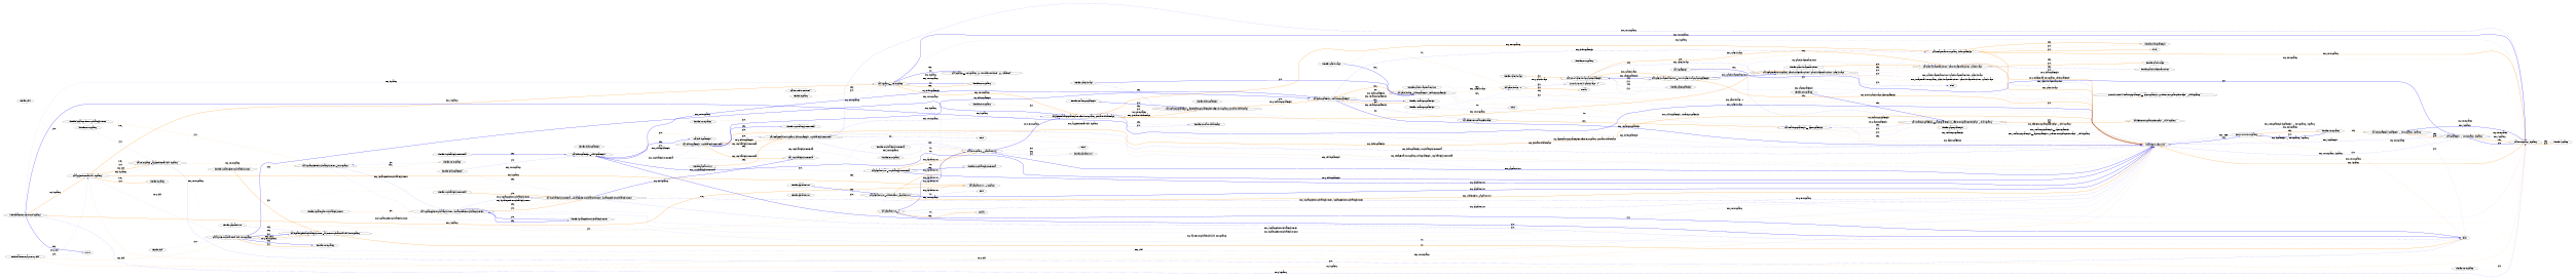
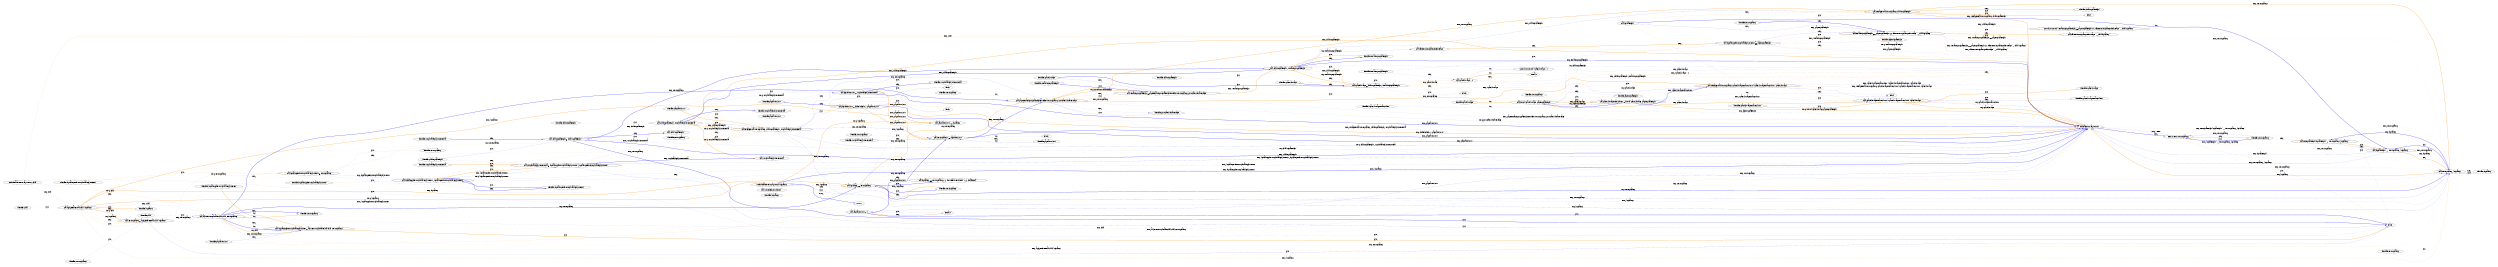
  digraph {
    rankdir=LR
    edge [arrowhead=normal color=darkorange style=dotted]
    n1 [label="(Call,childLogicalHeight - remainingLogicalHeight)"]
    n2 [label="(Call,spaceShortage = childLogicalHeight - remainingLogicalHeight)"]
    n3 [label="(Call,setPageBreak(newLogicalTop, childLogicalHeight))"]
    n4 [label="(MethodReturn,LayoutUnit)"]
    n5 [label="(Identifier,remainingLogicalHeight)"]
    n6 [label="(Call,offsetFromLogicalTopOfFirstPage())"]
    n7 [label="(Block,)"]
    n8 [label="(Call,spaceShortage > 0)"]
-   n9 [label="(Call,remainingLogicalHeight == pageLogicalHeight)"]
+   n9 [label="(Call,logicalTopAfterUnsplittableAdjustment == pageLogicalHeight)"]
    n10 [label="(Call,remainingLogicalHeight == pageLogicalHeight && offsetFromLogicalTopOfFirstPage() + child.logicalTop())"]
    n11 [label="(Identifier,pageLogicalHeight)"]
    n12 [label="(Call,newLogicalTop - logicalTop)"]
    n13 [label="(Identifier,childLogicalHeight)"]
    n14 [label="(Block,)"]
    n15 [label="(Return,return newLogicalTop;)"]
    n16 [label="(Call,childLogicalHeight - unsplittableAdjustmentDelta)"]
    n17 [label="(Call,setPageBreak(newLogicalTop, childLogicalHeight - unsplittableAdjustmentDelta))"]
    n18 [label="(Call,paginationStrut = unsplittableAdjustmentDelta)"]
    n19 [label="(Identifier,unsplittableAdjustmentDelta)"]
    n20 [label="(Call,!unsplittableAdjustmentDelta)"]
    n21 [label="(Call,pageRemainingLogicalHeightForOffset(newLogicalTop, AssociateWithLatterPage))"]
    n22 [label="(Call,logicalTop == newLogicalTop)"]
    n23 [label="(Call,newLogicalTop += paginationStrut)"]
    n24 [label="(Block,)"]
    n25 [label="(Call,paginationStrut += logicalTop)"]
    n26 [label="(Identifier,unsplittableAdjustmentDelta)"]
    n27 [label="(Call,childLogicalHeight = child.logicalHeight())"]
    n28 [label="(Block,)"]
    n29 [label="(Call,child.logicalHeight())"]
    n30 [label="(Call,unsplittableAdjustmentDelta = logicalTopAfterUnsplittableAdjustment - logicalTopBeforeUnsplittableAdjustment)"]
    n31 [label="(Call,logicalTopAfterUnsplittableAdjustment - logicalTopBeforeUnsplittableAdjustment)"]
    n32 [label="(Identifier,logicalTopBeforeUnsplittableAdjustment)"]
    n33 [label="(Call,logicalTopAfterUnsplittableAdjustment = adjustForUnsplittableChild(child, newLogicalTop))"]
    n34 [label="(Call,adjustForUnsplittableChild(child, newLogicalTop))"]
    n35 [label="(Identifier,newLogicalTop)"]
    n36 [label="(Call,remainingLogicalHeight = pageRemainingLogicalHeightForOffset(newLogicalTop, AssociateWithLatterPage))"]
    n37 [label="(Call,setPageBreak(newLogicalTop, spaceShortageInLastColumn ? spaceShortageInLastColumn : spaceShortage))"]
    n38 [label="(Identifier,AssociateWithLatterPage)"]
    n39 [label="(Call,logicalTop == newLogicalTop && !isOutOfFlowPositioned() && !isTableCell())"]
    n40 [label="(Identifier,newLogicalTop)"]
    n41 [label="(Identifier,paginationStrut)"]
    n42 [label="(Block,)"]
    n43 [label="(Call,setLogicalHeight(logicalHeight() + (newLogicalTop - logicalTop)))"]
    n44 [label="(Call,logicalHeight() + (newLogicalTop - logicalTop))"]
    n45 [label="(Identifier,logicalTop)"]
    n46 [label="(Call,applyBeforeBreak(child, logicalTop))"]
    n47 [label="(Call,newLogicalTop = applyBeforeBreak(child, logicalTop))"]
    n48 [label="(Identifier,logicalTop)"]
    n49 [label="(Call,logicalTopBeforeUnsplittableAdjustment = newLogicalTop)"]
    n50 [label="(MethodParameterIn,LayoutBox& child)"]
    1000101
    n52 [label="(MethodParameterIn,LayoutUnit logicalTop)"]
    n53 [label="(Identifier,newLogicalTop)"]
    n54 [label="(Call,spaceShortageInLastColumn ? spaceShortageInLastColumn : spaceShortage)"]
    n55 [label="(Block,)"]
    n56 [label="(Call,paginationStrut = 0)"]
    n57 [label="(Literal,0)"]
    n58 [label="(Call,paginationStrut = childBlockFlow->paginationStrut())"]
    n59 [label="(Block,)"]
    n60 [label="(Call,intMod(spaceShortage, pageLogicalHeight))"]
    n61 [label="(ControlStructure,if (spaceShortage > 0))"]
    n62 [label="(Literal,0)"]
    n63 [label="(Call,spaceShortageInLastColumn = intMod(spaceShortage, pageLogicalHeight))"]
    n64 [label="(Identifier,pageLogicalHeight)"]
    n65 [label="(Identifier,spaceShortage)"]
    n66 [label="(Identifier,spaceShortageInLastColumn)"]
    n67 [label="(Identifier,newLogicalTop)"]
    n68 [label="(Call,offsetFromLogicalTopOfFirstPage() + child.logicalTop())"]
    n69 [label="(ControlStructure,if (remainingLogicalHeight == pageLogicalHeight && offsetFromLogicalTopOfFirstPage() + child.logicalTop()))"]
    n70 [label="(Identifier,spaceShortage)"]
    n71 [label="(Identifier,logicalTopBeforeUnsplittableAdjustment)"]
    n72 [label="(Call,logicalHeight())"]
    n73 [label="(Call,isOutOfFlowPositioned())"]
    n74 [label="(Identifier,newLogicalTop)"]
    n75 [label="(Identifier,childLogicalHeight)"]
    n76 [label="(Identifier,paginationStrut)"]
    n77 [label="(Identifier,spaceShortageInLastColumn)"]
    n78 [label="(Identifier,paginationStrut)"]
    n79 [label="(Identifier,child)"]
    n80 [label="(Identifier,spaceShortageInLastColumn)"]
    n81 [label="(Identifier,remainingLogicalHeight)"]
    n82 [label="(Identifier,remainingLogicalHeight)"]
    n83 [label="(Identifier,unsplittableAdjustmentDelta)"]
    n84 [label="(Identifier,childLogicalHeight)"]
    n85 [label="(Identifier,paginationStrut)"]
    n86 [label="(Identifier,newLogicalTop)"]
    n87 [label="(Identifier,child)"]
    n88 [label="(Identifier,logicalTop)"]
    n89 [label="(Identifier,newLogicalTop)"]
    n90 [label="(Identifier,childLogicalHeight)"]
    n91 [label="(Identifier,unsplittableAdjustmentDelta)"]
    n92 [label="(Identifier,newLogicalTop)"]
    n93 [label="(Identifier,newLogicalTop)"]
    n94 [label="(Identifier,newLogicalTop)"]
    n95 [label="(Identifier,logicalTopAfterUnsplittableAdjustment)"]
    n96 [label="(Identifier,unsplittableAdjustmentDelta)"]
    n97 [label="(Identifier,paginationStrut)"]
    n98 [label="(Identifier,spaceShortage)"]
    n99 [label="(Identifier,logicalTopAfterUnsplittableAdjustment)"]
    n100 [label="(Identifier,newLogicalTop)"]
    n101 [label="(Identifier,spaceShortage)"]
    n1 -> n2 [label="AST: " style=dashed]
    n1 -> n2 [label="DDG: childLogicalHeight" style=dashed]
    n1 -> n2 [arrowhead=odot label="DDG: remainingLogicalHeight" style=dashed]
    n1 -> n3 [arrowhead=odot color=blue label="DDG: childLogicalHeight" style=dashed]
    n1 -> n4 [color=blue label="DDG: remainingLogicalHeight" style=bold]
    n1 -> n4 [arrowhead=odot color=blue label="DDG: childLogicalHeight"]
    n1 -> n5 [color=blue label="CFG: " style=bold]
    n1 -> n6 [color=blue label="DDG: remainingLogicalHeight" style=dashed]
    n2 -> n1 [label="CFG: " style=bold]
    n2 -> n4 [arrowhead=odot label="DDG: childLogicalHeight - remainingLogicalHeight" style=dashed]
    n2 -> n7 [arrowhead=odot color=blue label="AST: "]
    n2 -> n8 [label="DDG: spaceShortage" style=dashed]
    n3 -> n4 [arrowhead=odot label="DDG: childLogicalHeight"]
    n3 -> n4 [label="DDG: setPageBreak(newLogicalTop, childLogicalHeight)" style=bold]
    n3 -> n12 [arrowhead=odot label="DDG: newLogicalTop" style=bold]
    n3 -> n13 [label="CFG: " style=bold]
    n3 -> n14 [label="AST: " style=bold]
    n4 -> n15 [arrowhead=odot color=blue label="CFG: " style=bold]
    n5 -> n1 [label="AST: " style=bold]
    n6 -> n9 [arrowhead=odot label="CFG: " style=bold]
    n8 -> n4 [arrowhead=odot color=blue label="DDG: spaceShortage"]
    n8 -> n4 [arrowhead=odot label="DDG: spaceShortage > 0" style=dashed]
    n8 -> n60 [label="DDG: spaceShortage"]
    n8 -> n61 [arrowhead=odot color=blue label="AST: " style=dashed]
    n8 -> n62 [label="CFG: "]
    n9 -> n4 [arrowhead=odot label="DDG: remainingLogicalHeight"]
    n9 -> n4 [arrowhead=odot color=blue label="DDG: pageLogicalHeight"]
    n9 -> n10 [label="AST: " style=dashed]
    n9 -> n10 [label="DDG: remainingLogicalHeight"]
    n9 -> n10 [label="DDG: pageLogicalHeight"]
    n9 -> n11 [label="CFG: "]
    n10 -> n4 [arrowhead=odot color=blue label="DDG: remainingLogicalHeight == pageLogicalHeight"]
    n10 -> n4 [label="DDG: remainingLogicalHeight == pageLogicalHeight && offsetFromLogicalTopOfFirstPage() + child.logicalTop()"]
    n10 -> n4 [color=blue label="DDG: offsetFromLogicalTopOfFirstPage() + child.logicalTop()"]
    n10 -> n9 [color=blue label="CFG: " style=dashed]
    n10 -> n68 [label="CFG: " style=bold]
    n10 -> n69 [label="AST: "]
    n11 -> n9 [arrowhead=odot color=blue label="AST: "]
    n12 -> n4 [label="DDG: newLogicalTop"]
    n12 -> n4 [label="DDG: logicalTop" style=bold]
    n12 -> n15 [label="DDG: newLogicalTop"]
    n12 -> n43 [arrowhead=odot label="DDG: newLogicalTop"]
    n12 -> n43 [color=blue label="DDG: logicalTop" style=bold]
    n12 -> n44 [arrowhead=odot color=blue label="AST: " style=bold]
    n12 -> n44 [label="DDG: newLogicalTop" style=dashed]
    n12 -> n44 [arrowhead=odot color=blue label="DDG: logicalTop"]
    n12 -> n45 [arrowhead=odot label="CFG: "]
    n13 -> n3 [label="AST: " style=dashed]
    n15 -> n4 [arrowhead=odot color=blue label="DDG: <RET>" style=dashed]
    n15 -> n28 [arrowhead=odot label="AST: " style=dashed]
    n15 -> n67 [label="CFG: " style=bold]
    n16 -> n1 [color=blue label="DDG: childLogicalHeight" style=bold]
    n16 -> n4 [arrowhead=odot label="DDG: childLogicalHeight" style=bold]
    n16 -> n17 [arrowhead=odot color=blue label="AST: " style=dashed]
    n16 -> n17 [arrowhead=odot label="DDG: childLogicalHeight" style=bold]
    n16 -> n17 [arrowhead=odot label="DDG: unsplittableAdjustmentDelta"]
    n16 -> n18 [color=blue label="DDG: unsplittableAdjustmentDelta"]
    n16 -> n19 [arrowhead=odot color=blue label="CFG: " style=bold]
    n16 -> n20 [label="DDG: unsplittableAdjustmentDelta" style=bold]
    n17 -> n4 [arrowhead=odot label="DDG: setPageBreak(newLogicalTop, childLogicalHeight - unsplittableAdjustmentDelta)" style=dashed]
    n17 -> n4 [color=blue label="DDG: childLogicalHeight - unsplittableAdjustmentDelta" style=dashed]
    n17 -> n12 [arrowhead=odot color=blue label="DDG: newLogicalTop" style=dashed]
    n17 -> n16 [arrowhead=odot label="CFG: " style=dashed]
    n17 -> n21 [color=blue label="DDG: newLogicalTop" style=dashed]
    n17 -> n22 [color=blue label="DDG: newLogicalTop"]
    n17 -> n23 [color=blue label="DDG: newLogicalTop" style=dashed]
    n17 -> n24 [arrowhead=odot color=blue label="AST: " style=dashed]
    n18 -> n4 [arrowhead=odot color=blue label="DDG: paginationStrut" style=bold]
    n18 -> n23 [label="DDG: paginationStrut" style=bold]
    n18 -> n24 [label="AST: "]
    n18 -> n25 [arrowhead=odot label="DDG: paginationStrut"]
    n18 -> n26 [arrowhead=odot color=blue label="CFG: " style=bold]
    n19 -> n16 [arrowhead=odot label="AST: "]
    n21 -> n3 [label="DDG: newLogicalTop" style=bold]
    n21 -> n4 [color=blue label="DDG: AssociateWithLatterPage"]
    n21 -> n12 [color=blue label="DDG: newLogicalTop"]
    n21 -> n36 [arrowhead=odot label="AST: " style=dashed]
    n21 -> n36 [label="DDG: newLogicalTop" style=dashed]
    n21 -> n36 [label="DDG: AssociateWithLatterPage" style=bold]
    n21 -> n37 [arrowhead=odot label="DDG: newLogicalTop" style=bold]
    n21 -> n38 [color=blue label="CFG: "]
    n22 -> n12 [color=blue label="DDG: newLogicalTop" style=bold]
    n22 -> n12 [arrowhead=odot color=blue label="DDG: logicalTop"]
    n22 -> n21 [label="DDG: newLogicalTop" style=bold]
    n22 -> n23 [arrowhead=odot label="DDG: newLogicalTop"]
    n22 -> n25 [arrowhead=odot color=blue label="DDG: logicalTop"]
    n22 -> n39 [arrowhead=odot color=blue label="AST: " style=bold]
    n22 -> n39 [arrowhead=odot label="DDG: logicalTop"]
    n22 -> n39 [arrowhead=odot label="DDG: newLogicalTop" style=dashed]
    n22 -> n40 [label="CFG: " style=bold]
    n23 -> n4 [color=blue label="DDG: paginationStrut" style=bold]
    n23 -> n12 [arrowhead=odot label="DDG: newLogicalTop"]
    n23 -> n21 [color=blue label="DDG: newLogicalTop" style=bold]
    n23 -> n41 [arrowhead=odot label="CFG: "]
    n23 -> n42 [arrowhead=odot color=blue label="AST: "]
    n26 -> n18 [arrowhead=odot label="AST: "]
    n27 -> n1 [arrowhead=odot color=blue label="DDG: childLogicalHeight" style=bold]
    n27 -> n4 [arrowhead=odot color=blue label="DDG: child.logicalHeight()"]
    n27 -> n4 [arrowhead=odot color=blue label="DDG: childLogicalHeight" style=bold]
    n27 -> n16 [color=blue label="DDG: childLogicalHeight"]
    n27 -> n28 [arrowhead=odot color=blue label="AST: " style=bold]
    n27 -> n29 [color=blue label="CFG: " style=bold]
    n29 -> n27 [label="AST: " style=dashed]
    n30 -> n4 [arrowhead=odot color=blue label="DDG: logicalTopAfterUnsplittableAdjustment - logicalTopBeforeUnsplittableAdjustment" style=dashed]
    n30 -> n16 [arrowhead=odot color=blue label="DDG: unsplittableAdjustmentDelta"]
    n30 -> n20 [arrowhead=odot color=blue label="DDG: unsplittableAdjustmentDelta" style=bold]
    n30 -> n28 [color=blue label="AST: " style=dashed]
    n30 -> n31 [label="CFG: " style=dashed]
    n31 -> n4 [color=blue label="DDG: logicalTopBeforeUnsplittableAdjustment"]
    n31 -> n4 [arrowhead=odot color=blue label="DDG: logicalTopAfterUnsplittableAdjustment"]
    n31 -> n30 [arrowhead=odot label="AST: " style=bold]
    n31 -> n30 [color=blue label="DDG: logicalTopAfterUnsplittableAdjustment" style=dashed]
    n31 -> n30 [label="DDG: logicalTopBeforeUnsplittableAdjustment"]
    n31 -> n32 [color=blue label="CFG: " style=bold]
    n32 -> n31 [color=blue label="AST: " style=bold]
    n33 -> n4 [label="DDG: adjustForUnsplittableChild(child, newLogicalTop)"]
    n33 -> n28 [label="AST: " style=bold]
    n33 -> n31 [label="DDG: logicalTopAfterUnsplittableAdjustment"]
    n33 -> n34 [arrowhead=odot label="CFG: "]
    n34 -> n4 [color=blue label="DDG: child"]
    n34 -> n12 [arrowhead=odot label="DDG: newLogicalTop"]
    n34 -> n17 [arrowhead=odot label="DDG: newLogicalTop"]
    n34 -> n21 [color=blue label="DDG: newLogicalTop" style=bold]
+   n34 -> n22 [color=blue label="DDG: newLogicalTop" style=bold]
    n34 -> n23 [label="DDG: newLogicalTop"]
    n34 -> n33 [arrowhead=odot color=blue label="AST: " style=bold]
    n34 -> n33 [label="DDG: child" style=bold]
    n34 -> n33 [arrowhead=odot color=blue label="DDG: newLogicalTop" style=dashed]
    n34 -> n35 [color=blue label="CFG: " style=bold]
    n35 -> n34 [arrowhead=odot label="AST: " style=bold]
    n36 -> n1 [label="DDG: remainingLogicalHeight" style=bold]
    n36 -> n4 [arrowhead=odot color=blue label="DDG: pageRemainingLogicalHeightForOffset(newLogicalTop, AssociateWithLatterPage)"]
    n36 -> n7 [arrowhead=odot label="AST: "]
    n36 -> n21 [arrowhead=odot label="CFG: " style=dashed]
    n37 -> n4 [color=blue label="DDG: spaceShortageInLastColumn ? spaceShortageInLastColumn : spaceShortage"]
    n37 -> n4 [arrowhead=odot label="DDG: setPageBreak(newLogicalTop, spaceShortageInLastColumn ? spaceShortageInLastColumn : spaceShortage)" style=dashed]
    n37 -> n12 [label="DDG: newLogicalTop"]
    n37 -> n54 [arrowhead=odot label="CFG: " style=dashed]
    n37 -> n55 [color=blue label="AST: " style=dashed]
    n38 -> n21 [arrowhead=odot color=blue label="AST: " style=dashed]
    n39 -> n22 [label="CFG: "]
    n40 -> n22 [arrowhead=odot color=blue label="AST: " style=bold]
    n41 -> n23 [color=blue label="AST: " style=dashed]
    n43 -> n4 [arrowhead=odot label="DDG: logicalHeight() + (newLogicalTop - logicalTop)"]
    n43 -> n4 [label="DDG: setLogicalHeight(logicalHeight() + (newLogicalTop - logicalTop))"]
    n43 -> n28 [arrowhead=odot color=blue label="AST: "]
    n43 -> n44 [arrowhead=odot color=blue label="CFG: " style=dashed]
    n44 -> n4 [color=blue label="DDG: logicalHeight()" style=dashed]
    n44 -> n4 [arrowhead=odot color=blue label="DDG: newLogicalTop - logicalTop" style=dashed]
    n44 -> n12 [arrowhead=odot label="CFG: " style=bold]
    n44 -> n43 [label="AST: " style=bold]
    n45 -> n12 [arrowhead=odot label="AST: " style=bold]
    n46 -> n12 [arrowhead=odot label="DDG: logicalTop" style=dashed]
    n46 -> n22 [label="DDG: logicalTop" style=bold]
    n46 -> n25 [label="DDG: logicalTop" style=bold]
    n46 -> n34 [color=blue label="DDG: child"]
    n46 -> n47 [label="AST: " style=dashed]
    n46 -> n47 [arrowhead=odot label="DDG: child" style=bold]
    n46 -> n47 [arrowhead=odot color=blue label="DDG: logicalTop"]
    n46 -> n48 [arrowhead=odot label="CFG: "]
    n47 -> n4 [label="DDG: applyBeforeBreak(child, logicalTop)"]
    n47 -> n28 [arrowhead=odot color=blue label="AST: " style=dashed]
    n47 -> n34 [label="DDG: newLogicalTop"]
    n47 -> n46 [label="CFG: " style=dashed]
    n47 -> n49 [arrowhead=odot label="DDG: newLogicalTop" style=dashed]
    n48 -> n46 [arrowhead=odot label="AST: " style=bold]
    n49 -> n28 [arrowhead=odot color=blue label="AST: "]
    n49 -> n31 [color=blue label="DDG: logicalTopBeforeUnsplittableAdjustment" style=dashed]
    n49 -> n53 [label="CFG: " style=dashed]
    n50 -> n4 [arrowhead=odot label="DDG: child" style=dashed]
    n50 -> n34 [arrowhead=odot label="DDG: child" style=dashed]
    n50 -> n46 [color=blue label="DDG: child"]
    n50 -> 1000101 [arrowhead=odot color=blue label="AST: "]
    n52 -> n4 [arrowhead=odot color=blue label="DDG: logicalTop" style=bold]
    n52 -> n12 [color=blue label="DDG: logicalTop" style=dashed]
    n52 -> n22 [arrowhead=odot color=blue label="DDG: logicalTop"]
    n52 -> n25 [label="DDG: logicalTop" style=bold]
-   n52 -> n46 [arrowhead=odot label="DDG: logicalTop" style=bold]
+   n46 -> n52 [arrowhead=odot label="DDG: logicalTop" style=bold]
    n52 -> 1000101 [arrowhead=odot color=blue label="DDG: " style=bold]
    n53 -> n49 [color=blue label="AST: "]
    n54 -> n4 [color=blue label="DDG: spaceShortageInLastColumn" style=dashed]
    n54 -> n4 [arrowhead=odot label="DDG: spaceShortage" style=bold]
    n54 -> n37 [label="AST: " style=dashed]
    n54 -> n65 [arrowhead=odot label="CFG: "]
    n54 -> n66 [arrowhead=odot color=blue label="CFG: " style=dashed]
    n56 -> n4 [color=blue label="DDG: paginationStrut" style=dashed]
    n56 -> n23 [color=blue label="DDG: paginationStrut" style=bold]
    n56 -> n25 [label="DDG: newLogicalTop"]
    n56 -> n28 [color=blue label="AST: " style=bold]
    n56 -> n57 [label="CFG: " style=bold]
    n57 -> n56 [arrowhead=odot color=blue label="AST: "]
    n58 -> n4 [label="DDG: childBlockFlow->paginationStrut()" style=bold]
    n58 -> n4 [color=blue label="DDG: paginationStrut" style=bold]
    n58 -> n23 [label="DDG: paginationStrut" style=bold]
    n58 -> n25 [arrowhead=odot color=blue label="DDG: paginationStrut"]
    n58 -> n59 [arrowhead=odot color=blue label="AST: " style=dashed]
    n60 -> n4 [arrowhead=odot color=blue label="DDG: pageLogicalHeight"]
    n60 -> n37 [arrowhead=odot color=blue label="DDG: spaceShortage" style=dashed]
    n60 -> n54 [arrowhead=odot label="DDG: spaceShortage" style=bold]
    n60 -> n63 [arrowhead=odot label="AST: "]
    n60 -> n63 [arrowhead=odot label="DDG: spaceShortage" style=bold]
    n60 -> n63 [arrowhead=odot color=blue label="DDG: pageLogicalHeight" style=dashed]
    n60 -> n64 [arrowhead=odot color=blue label="CFG: "]
    n62 -> n8 [label="AST: " style=bold]
    n63 -> n4 [arrowhead=odot label="DDG: intMod(spaceShortage, pageLogicalHeight)" style=bold]
    n63 -> n37 [color=blue label="DDG: spaceShortageInLastColumn" style=bold]
    n63 -> n54 [color=blue label="DDG: spaceShortageInLastColumn"]
    n63 -> n55 [color=blue label="AST: "]
    n63 -> n60 [color=blue label="CFG: " style=bold]
    n64 -> n60 [arrowhead=odot label="AST: " style=dashed]
    n65 -> n54 [arrowhead=odot label="AST: " style=bold]
    n66 -> n54 [arrowhead=odot label="AST: "]
    n67 -> n15 [arrowhead=odot color=blue label="AST: " style=bold]
    n67 -> n15 [arrowhead=odot color=blue label="DDG: newLogicalTop" style=dashed]
    n67 -> n43 [label="CFG: " style=dashed]
    n68 -> n10 [label="AST: "]
    n70 -> n60 [arrowhead=odot label="AST: " style=bold]
    n71 -> n47 [label="CFG: "]
    n71 -> n49 [label="AST: " style=dashed]
    n72 -> n3 [label="CFG: " style=dashed]
    n72 -> n10 [color=blue label="CFG: " style=dashed]
    n72 -> n37 [arrowhead=odot label="CFG: " style=dashed]
    n72 -> n44 [color=blue label="AST: " style=bold]
    n73 -> n22 [label="CFG: "]
    n74 -> n23 [arrowhead=odot label="AST: " style=dashed]
    n75 -> n1 [arrowhead=odot color=blue label="AST: "]
    n76 -> n18 [arrowhead=odot label="CFG: "]
    n76 -> n58 [arrowhead=odot color=blue label="CFG: " style=bold]
    n77 -> n8 [arrowhead=odot label="CFG: "]
    n77 -> n63 [color=blue label="AST: "]
    n78 -> n58 [label="AST: "]
    n79 -> n34 [arrowhead=odot color=blue label="AST: "]
    n80 -> n54 [label="AST: " style=bold]
    n81 -> n36 [arrowhead=odot color=blue label="AST: " style=bold]
    n82 -> n8 [color=blue label="CFG: "]
    n82 -> n9 [arrowhead=odot color=blue label="AST: "]
    n83 -> n30 [arrowhead=odot label="AST: " style=bold]
    n83 -> n56 [arrowhead=odot label="CFG: "]
    n84 -> n27 [color=blue label="AST: " style=dashed]
    n84 -> n30 [color=blue label="CFG: "]
    n85 -> n17 [arrowhead=odot label="CFG: " style=bold]
    n85 -> n18 [arrowhead=odot color=blue label="AST: "]
    n86 -> n47 [arrowhead=odot color=blue label="AST: "]
    n87 -> n46 [arrowhead=odot label="AST: "]
    n88 -> n22 [label="AST: " style=dashed]
    n89 -> n12 [label="AST: "]
    n90 -> n16 [label="AST: "]
    n91 -> n23 [color=blue label="CFG: " style=dashed]
    n92 -> n21 [arrowhead=odot label="AST: " style=dashed]
    n93 -> n17 [arrowhead=odot label="AST: " style=dashed]
    n94 -> n37 [arrowhead=odot label="AST: "]
    n94 -> n63 [label="CFG: "]
    n95 -> n33 [label="AST: " style=bold]
    n95 -> n49 [arrowhead=odot label="CFG: "]
    n96 -> n27 [color=blue label="CFG: " style=bold]
    n97 -> n33 [color=blue label="CFG: " style=dashed]
    n97 -> n56 [label="AST: " style=dashed]
    n98 -> n2 [arrowhead=odot color=blue label="CFG: " style=bold]
    n98 -> n8 [label="AST: " style=dashed]
    n99 -> n31 [arrowhead=odot label="AST: " style=dashed]
    n100 -> n3 [color=blue label="AST: "]
    n100 -> n10 [color=blue label="CFG: " style=bold]
    n101 -> n2 [color=blue label="AST: " style=bold]
    n101 -> n36 [arrowhead=odot color=blue label="CFG: " style=dashed]
  }
